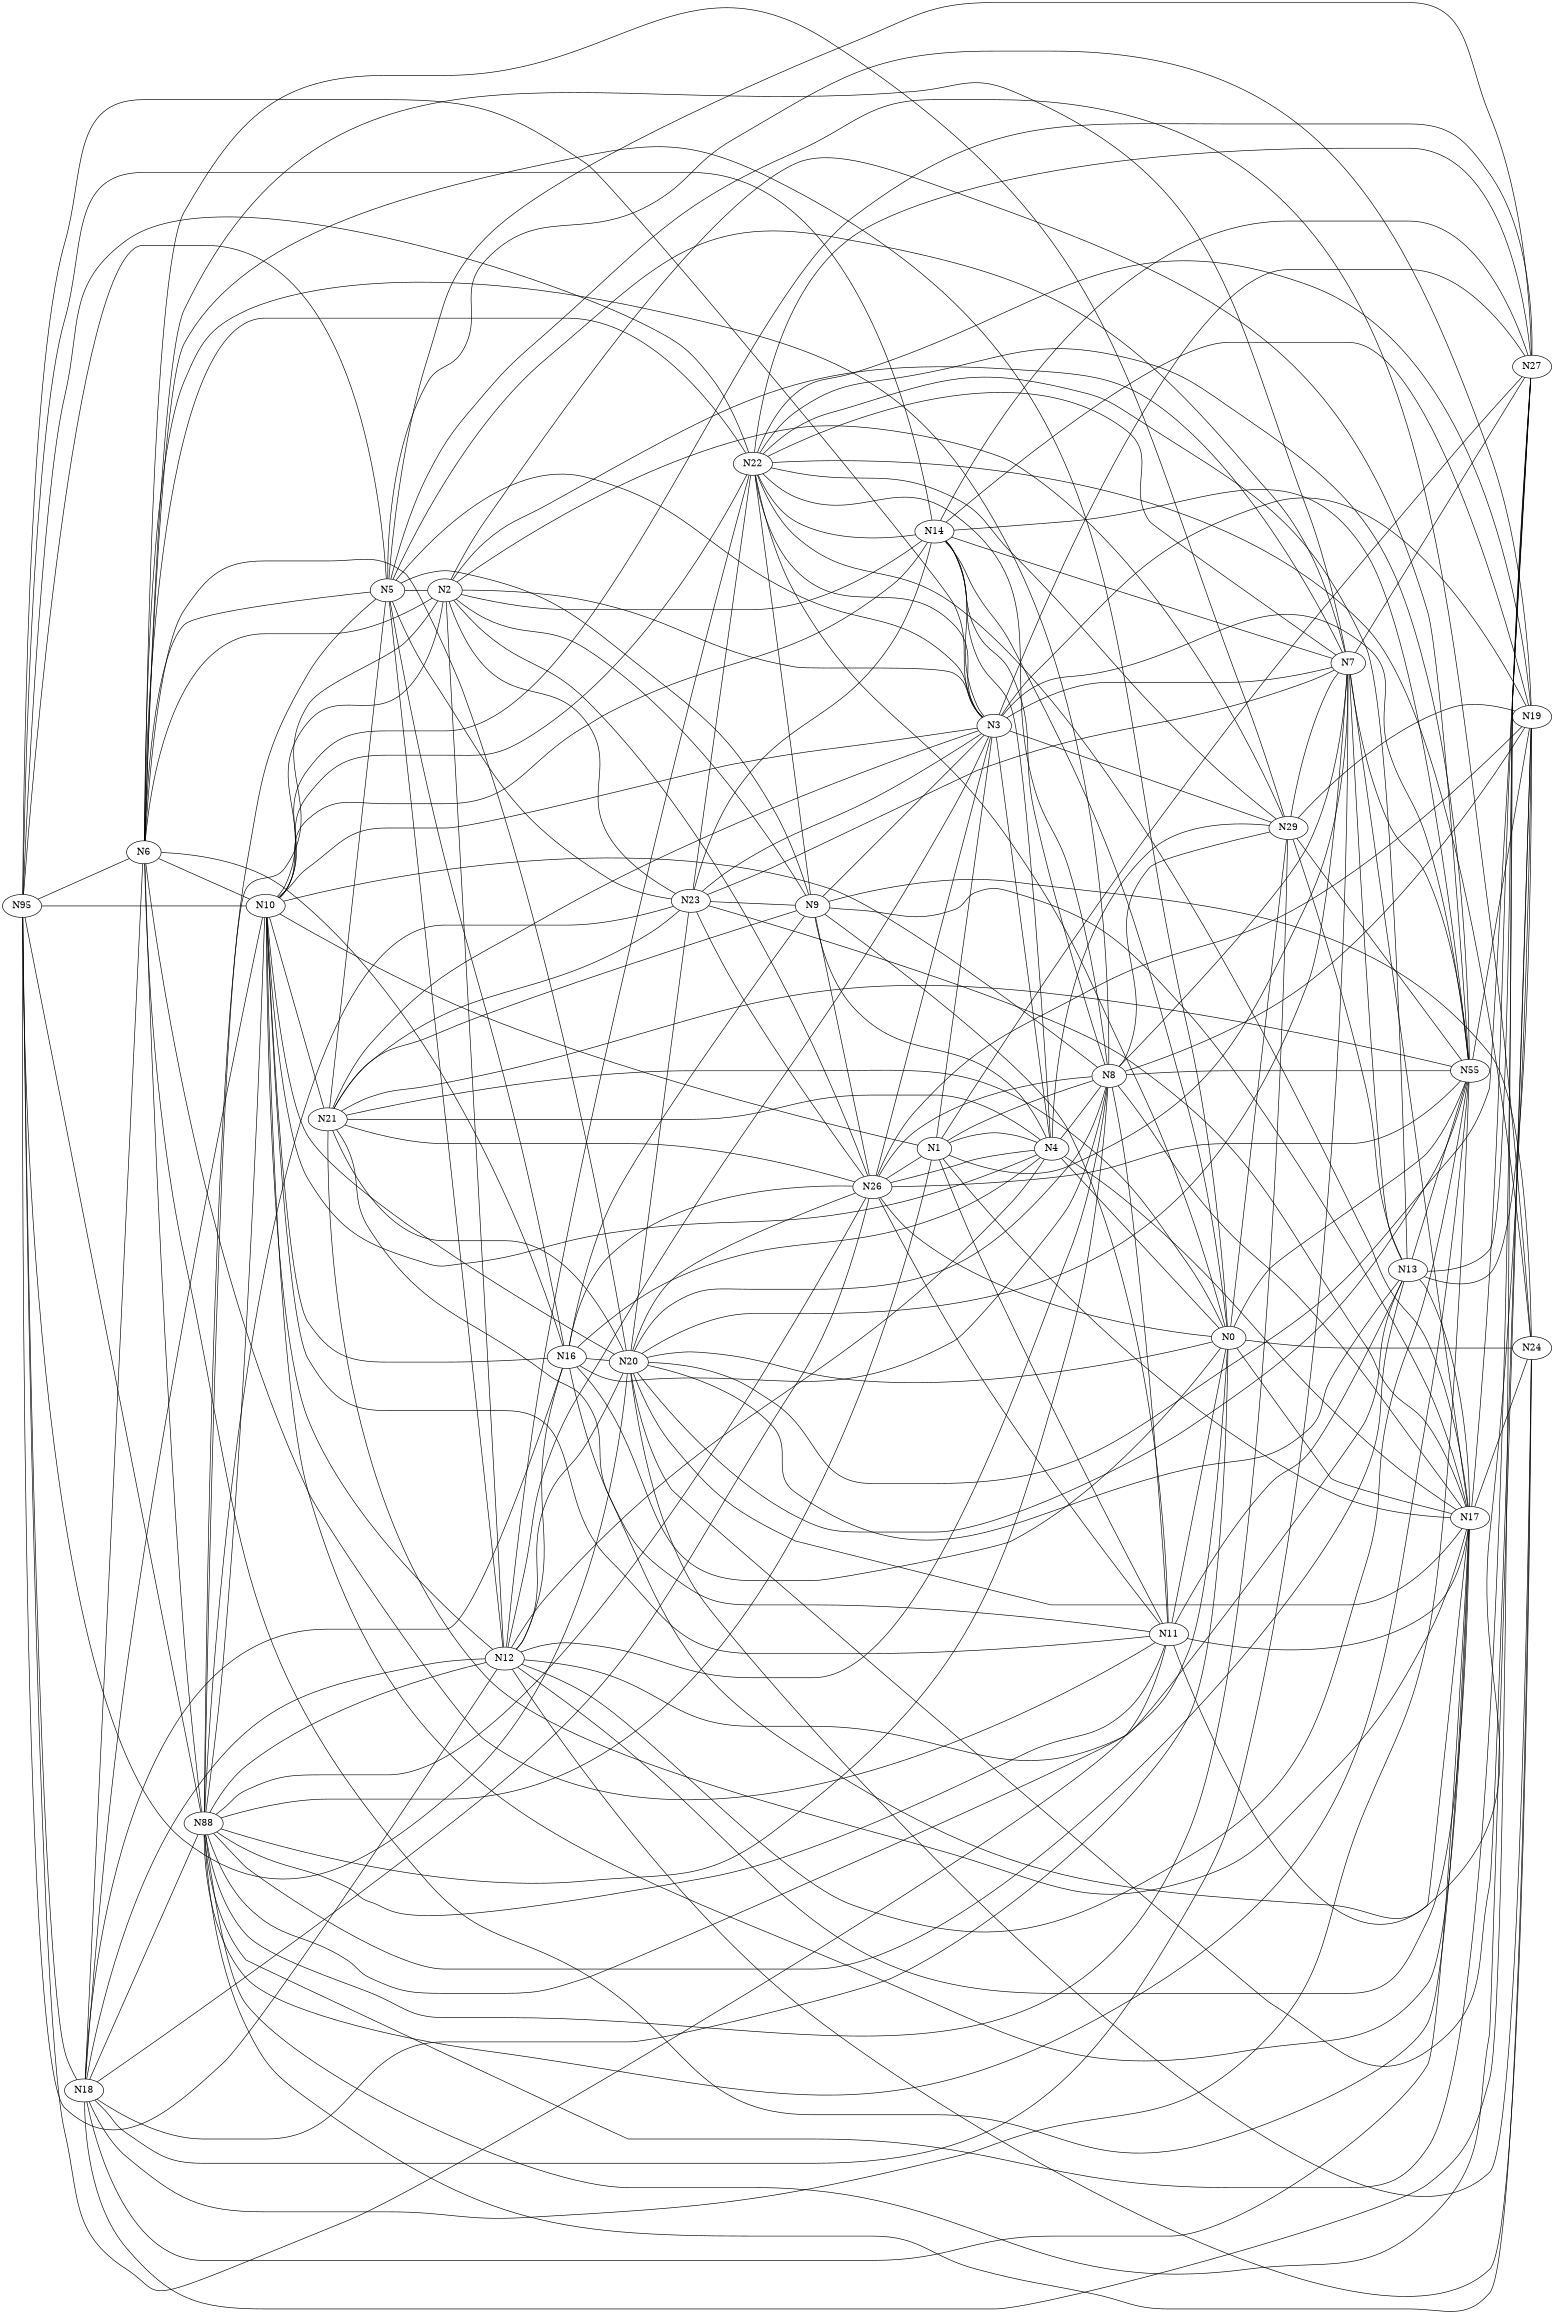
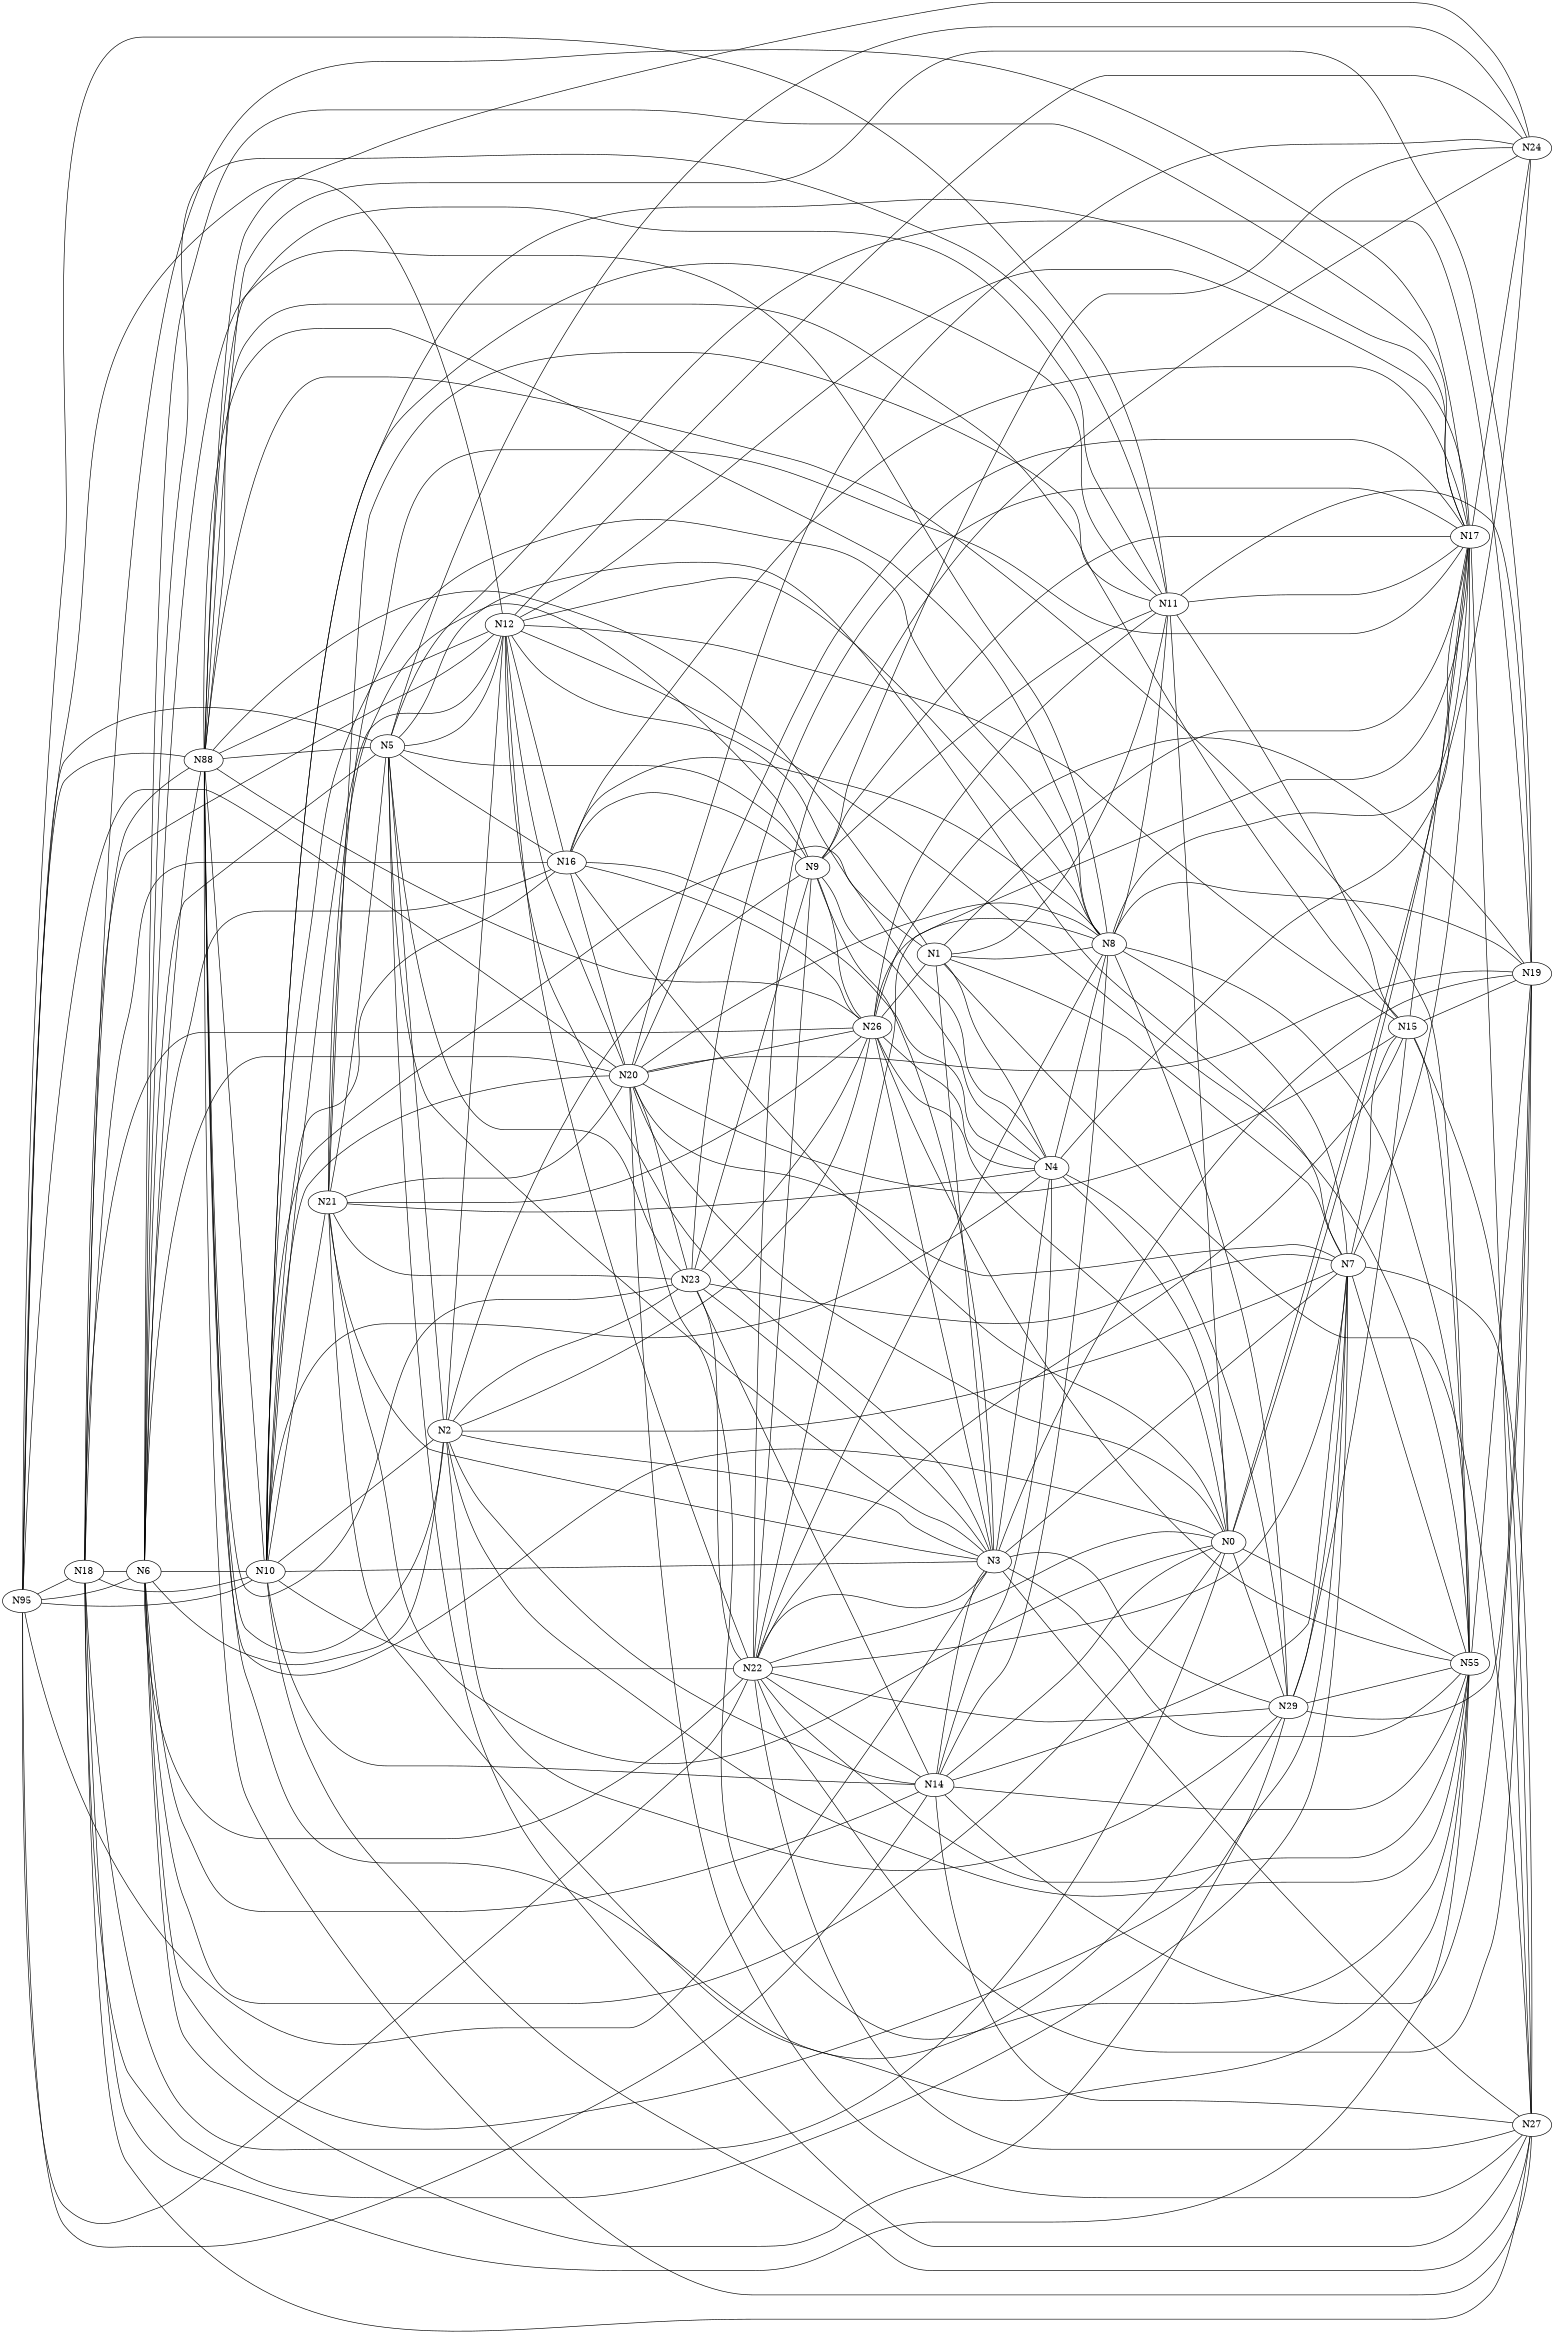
  graph {
    rankdir=LR
    edge [weight=35]
    n1 [label=N95]
    N18
    N22
    N6
    n5 [label=N88]
    N5
    N10
    n8 [label=N55]
    N17
    N7
    N26
    N27
    N29
    N14
    N19
    N0
    N9
    N8
    N11
    N24
    N2
    N12
    N21
    N20
    N3
    N1
    N23
-   N13
+   N13 [label=N15]
    N16
    N4
    n1 -- N18 [weight=29]
    n1 -- N22 [weight=56]
    n1 -- N6 [weight=55]
    n1 -- n5 [weight=10]
    n1 -- N5 [weight=37]
    N18 -- N6 [weight=95]
    N18 -- n5 [weight=44]
    N18 -- N10 [weight=47]
    N18 -- n8 [weight=56]
    N18 -- N17 [weight=76]
    N18 -- N7 [weight=96]
    N18 -- N26 [weight=80]
    N18 -- N27 [weight=39]
    N22 -- N6 [weight=96]
    N22 -- N7 [weight=71]
    N22 -- N29 [weight=39]
    N22 -- N14 [weight=60]
    N22 -- N19 [weight=1]
    N22 -- N0 [weight=13]
    N22 -- N9 [weight=69]
    N6 -- n5 [weight=50]
    N6 -- N5 [weight=15]
    N6 -- N10
    N6 -- N17 [weight=78]
    N6 -- N7 [weight=48]
    N6 -- N29 [weight=39]
+   N6 -- N14 [weight=49]
    N6 -- N8 [weight=6]
    n5 -- N10 [weight=85]
    n5 -- N19 [weight=49]
    n5 -- N0 [weight=34]
    n5 -- N8 [weight=66]
    n5 -- N11 [weight=31]
    n5 -- N24 [weight=54]
    N5 -- n5 [weight=50]
    N5 -- N7 [weight=90]
    N5 -- N27 [weight=2]
    N5 -- N2 [weight=92]
    N10 -- n1 [weight=75]
    N10 -- N22 [weight=75]
    N10 -- N27 [weight=88]
    N10 -- N14 [weight=72]
    N10 -- N12 [weight=13]
    N10 -- N21 [weight=16]
    n8 -- N22 [weight=97]
    n8 -- n5 [weight=50]
    n8 -- N19 [weight=3]
    n8 -- N0 [weight=97]
    n8 -- N2 [weight=81]
    n8 -- N12 [weight=32]
    n8 -- N20 [weight=71]
    n8 -- N3 [weight=91]
    N17 -- N22 [weight=11]
    N17 -- N10 [weight=18]
    N17 -- N27 [weight=12]
    N17 -- N0 [weight=39]
    N17 -- N9 [weight=73]
    N17 -- N8 [weight=81]
    N17 -- N24
    N17 -- N21 [weight=87]
    N17 -- N1 [weight=80]
    N17 -- N23 [weight=82]
    N7 -- n8 [weight=90]
    N7 -- N17 [weight=83]
    N7 -- N27 [weight=90]
    N7 -- N8 [weight=25]
    N7 -- N2 [weight=58]
    N7 -- N20 [weight=11]
    N7 -- N1 [weight=87]
    N7 -- N13 [weight=86]
    N26 -- n5 [weight=59]
    N26 -- n8 [weight=99]
    N26 -- N11 [weight=49]
    N26 -- N2 [weight=68]
    N26 -- N21 [weight=57]
    N26 -- N3 [weight=24]
    N26 -- N1 [weight=54]
    N26 -- N23 [weight=17]
    N26 -- N16 [weight=10]
    N27 -- N22 [weight=37]
    N27 -- n5 [weight=17]
    N27 -- N20 [weight=85]
    N29 -- n5 [weight=68]
    N29 -- n8 [weight=66]
    N29 -- N7 [weight=3]
    N14 -- n1 [weight=37]
    N14 -- n8
    N14 -- N7 [weight=87]
    N14 -- N27 [weight=55]
    N14 -- N19 [weight=82]
    N14 -- N0 [weight=78]
    N14 -- N8 [weight=25]
    N14 -- N3 [weight=11]
    N14 -- N23 [weight=88]
    N14 -- N4 [weight=17]
    N19 -- N5 [weight=41]
    N19 -- N26 [weight=9]
    N19 -- N29 [weight=82]
    N19 -- N11 [weight=21]
    N19 -- N20 [weight=43]
    N0 -- N18 [weight=72]
    N0 -- N6 [weight=77]
    N0 -- N26 [weight=71]
    N0 -- N29 [weight=20]
    N0 -- N24 [weight=91]
    N0 -- N21 [weight=85]
    N9 -- N5 [weight=83]
    N9 -- N26 [weight=38]
    N9 -- N11 [weight=82]
    N9 -- N24 [weight=41]
    N9 -- N2 [weight=44]
    N8 -- N22 [weight=37]
    N8 -- N10 [weight=70]
    N8 -- n8 [weight=74]
    N8 -- N26 [weight=5]
    N8 -- N29 [weight=9]
    N8 -- N19 [weight=65]
    N8 -- N11 [weight=67]
    N8 -- N12 [weight=82]
    N8 -- N20 [weight=40]
    N11 -- n1 [weight=57]
    N11 -- N6 [weight=67]
    N11 -- N10 [weight=29]
    N11 -- N17 [weight=19]
    N11 -- N0 [weight=57]
    N11 -- N21 [weight=90]
    N24 -- N22 [weight=41]
    N24 -- N5 [weight=45]
    N24 -- N12 [weight=48]
    N24 -- N20 [weight=59]
    N2 -- N6 [weight=28]
    N2 -- n5 [weight=16]
    N2 -- N10 [weight=21]
    N2 -- N29 [weight=31]
    N2 -- N14 [weight=62]
    N2 -- N12 [weight=7]
    N12 -- n1 [weight=87]
    N12 -- N18 [weight=18]
    N12 -- N22 [weight=42]
    N12 -- n5 [weight=42]
    N12 -- N5
    N12 -- N17 [weight=89]
    N12 -- N20 [weight=6]
    N12 -- N13 [weight=38]
    N12 -- N16 [weight=6]
    N21 -- N5 [weight=43]
    N21 -- n8 [weight=12]
    N21 -- N9 [weight=19]
    N21 -- N20 [weight=23]
    N21 -- N4 [weight=74]
    N20 -- n1 [weight=73]
    N20 -- N6 [weight=43]
    N20 -- N10 [weight=21]
    N20 -- N17 [weight=93]
    N20 -- N26 [weight=57]
    N20 -- N0 [weight=19]
    N20 -- N23 [weight=96]
    N3 -- n1 [weight=76]
    N3 -- N22 [weight=83]
    N3 -- N5 [weight=8]
    N3 -- N10
    N3 -- N7 [weight=10]
    N3 -- N27 [weight=99]
    N3 -- N29 [weight=53]
    N3 -- N19 [weight=21]
    N3 -- N9 [weight=3]
    N3 -- N2 [weight=31]
    N3 -- N12 [weight=100]
    N3 -- N21 [weight=82]
    N3 -- N23 [weight=25]
    N3 -- N4 [weight=80]
    N1 -- n5 [weight=36]
    N1 -- N10 [weight=5]
    N1 -- N27 [weight=63]
    N1 -- N8 [weight=85]
    N1 -- N11 [weight=97]
    N1 -- N3 [weight=54]
    N23 -- N22 [weight=48]
    N23 -- n5 [weight=80]
    N23 -- N5 [weight=34]
    N23 -- N7 [weight=11]
    N23 -- N9 [weight=64]
    N23 -- N2 [weight=41]
    N23 -- N21 [weight=34]
    N13 -- N22 [weight=88]
    N13 -- n5 [weight=61]
    N13 -- n8 [weight=76]
    N13 -- N17 [weight=48]
    N13 -- N27 [weight=39]
    N13 -- N29 [weight=44]
    N13 -- N19 [weight=54]
    N13 -- N11 [weight=37]
    N13 -- N20
    N16 -- N18 [weight=88]
    N16 -- N6 [weight=75]
    N16 -- N5 [weight=13]
    N16 -- N10 [weight=31]
    N16 -- N17 [weight=47]
    N16 -- N0 [weight=50]
    N16 -- N9 [weight=26]
    N16 -- N8 [weight=70]
    N16 -- N20 [weight=28]
    N4 -- N10 [weight=17]
    N4 -- N17 [weight=38]
    N4 -- N26 [weight=75]
    N4 -- N29 [weight=42]
    N4 -- N0 [weight=49]
    N4 -- N9 [weight=31]
    N4 -- N8 [weight=69]
    N4 -- N12 [weight=24]
    N4 -- N1 [weight=29]
    N4 -- N16 [weight=44]
  }
